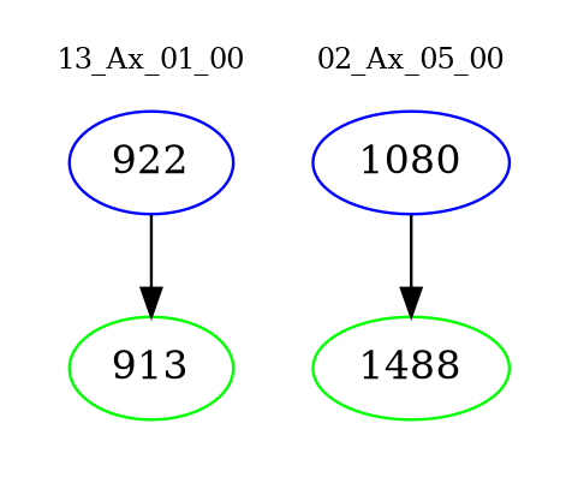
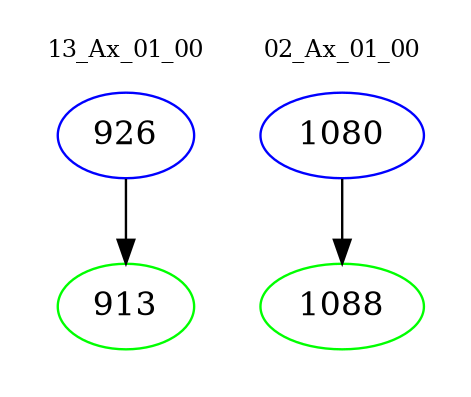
  digraph {
    node [color=blue]
    edge [color=black]
-   n1 [label=922]
+   n1 [label=926]
    n2 [color=green label=913]
    n3 [label=1080]
-   n4 [color=green label=1488]
+   n4 [color=green label=1088]
    subgraph cluster_1 {
      color=white
      fontsize=10
      label="13_Ax_01_00"
      n1
      n2
    }
    subgraph cluster_2 {
      color=white
      fontsize=10
-     label="02_Ax_05_00"
+     label="02_Ax_01_00"
      n3
      n4
    }
    n1 -> n2
    n3 -> n4
  }
